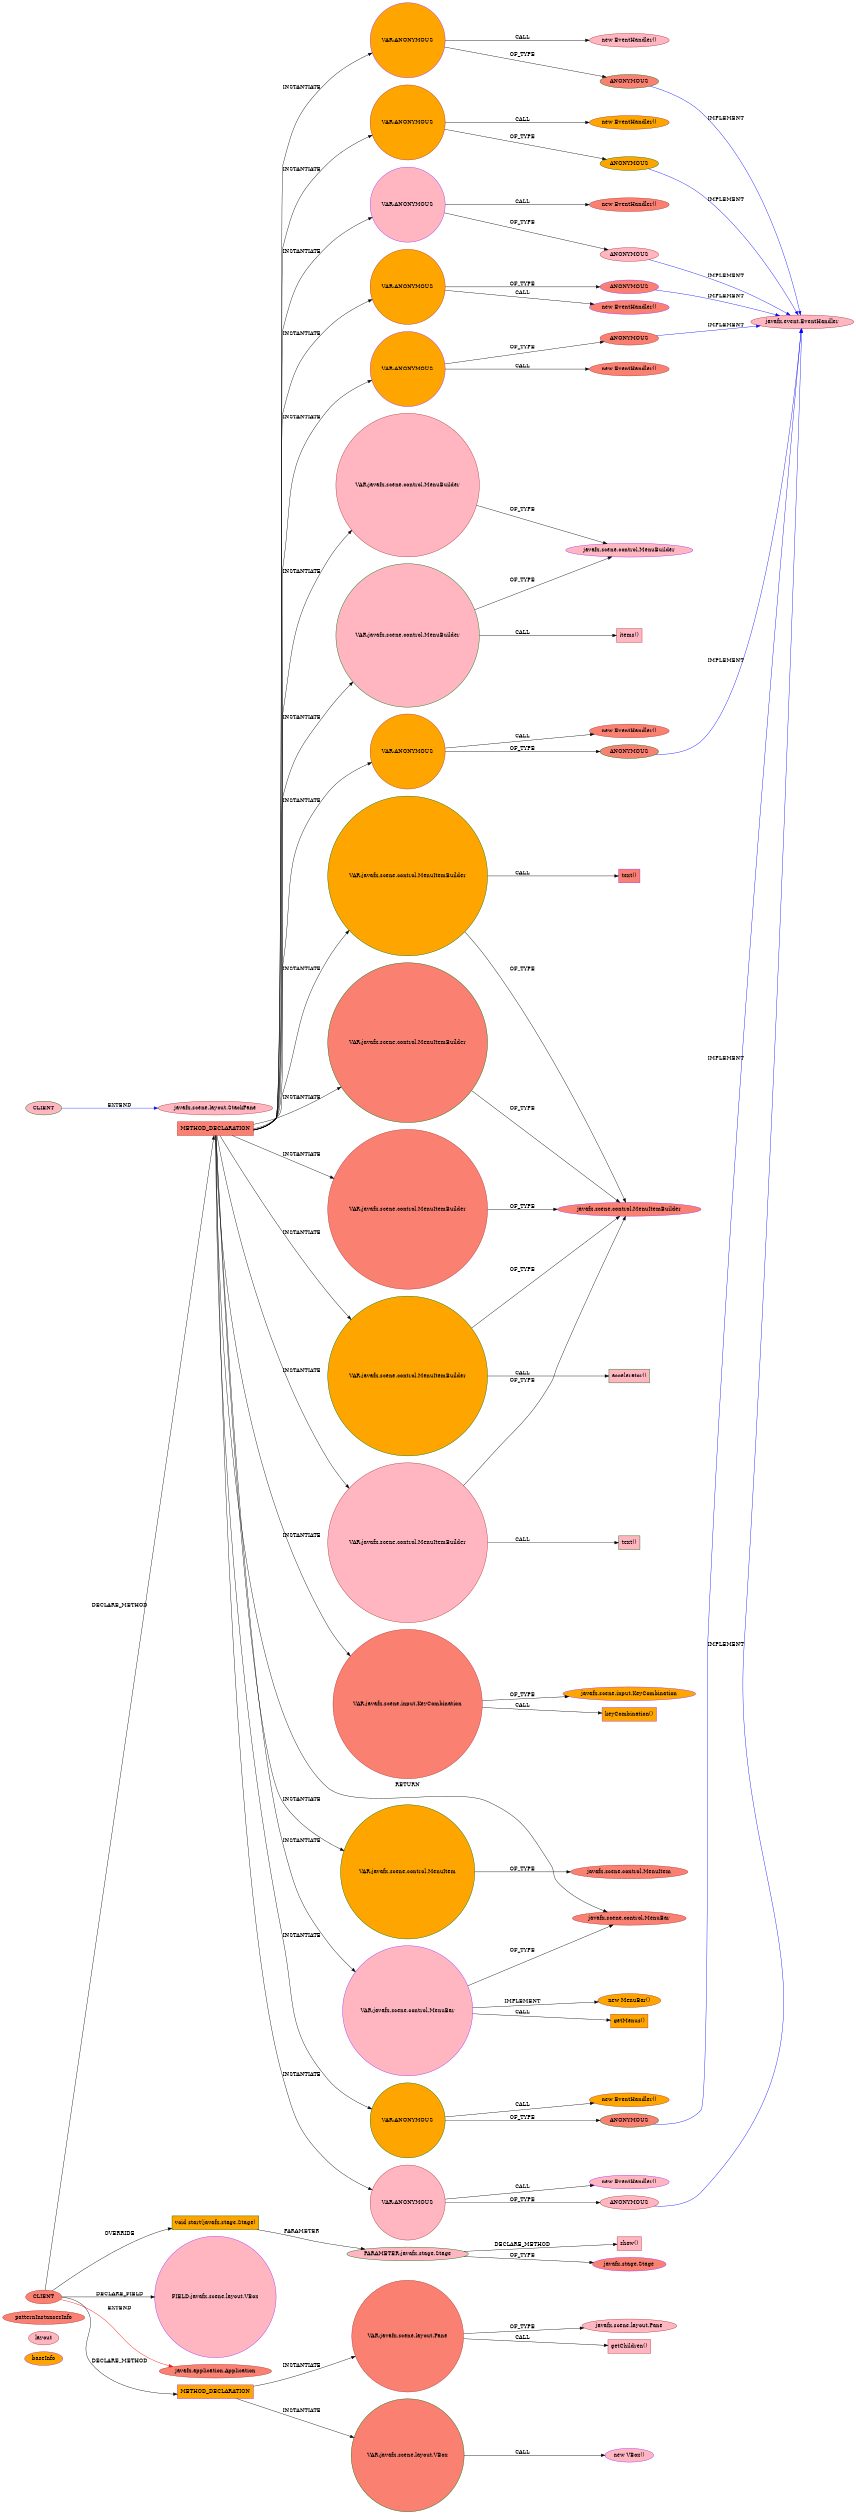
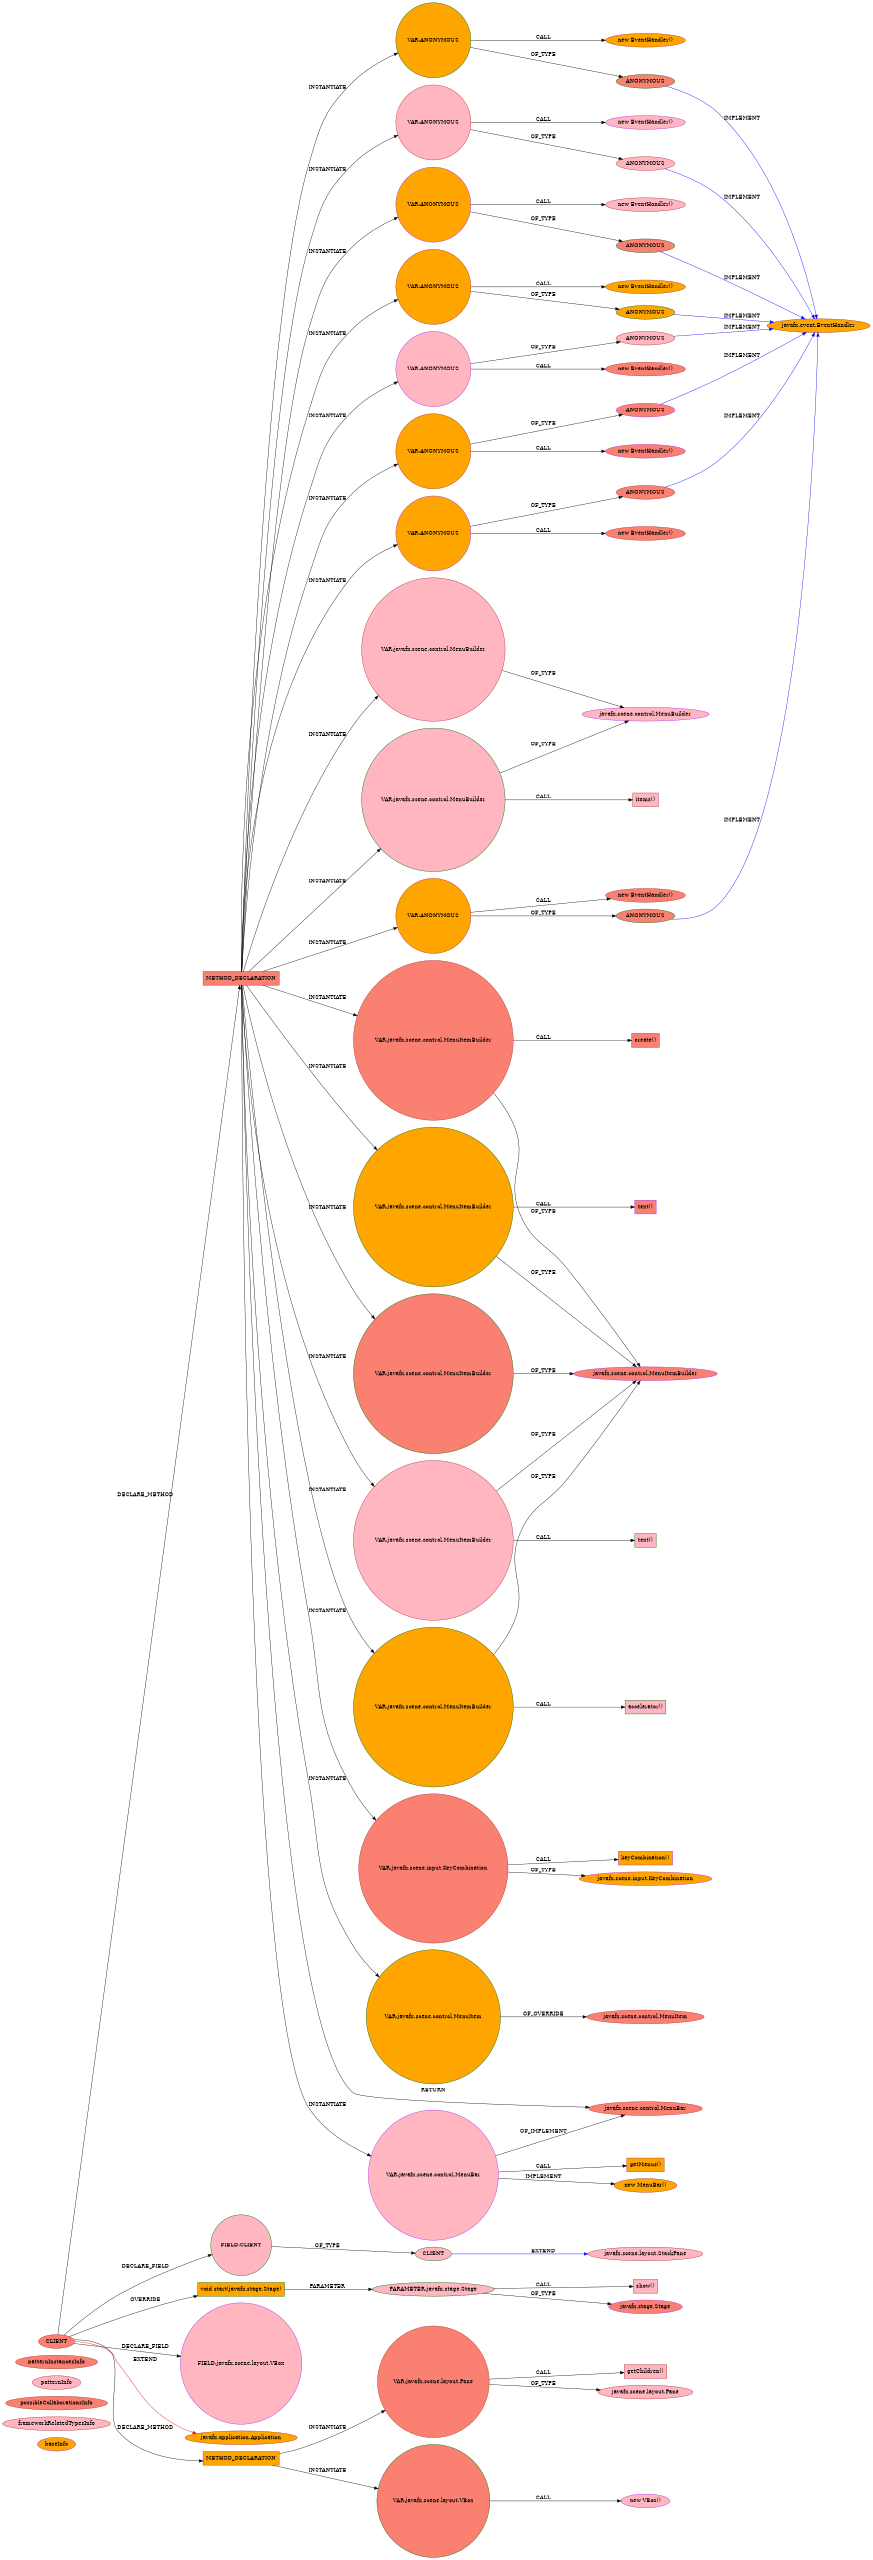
  digraph {
    rankdir=LR
    node [color=brown fillcolor=lightpink style=filled isFrameworkType=false vertexType=VARIABLE_EXPRESION]
    baseInfo [category=pattern color=purple fillcolor=orange graphId=3968 isAnonymous=false possibleRelation=true isFrameworkType="" vertexType=""]
-   patternInfo [frequency=2.0 patternRootClient=0 label=layout isFrameworkType="" vertexType=""]
+   frameworkRelatedTypesInfo [0="javafx.application.Application" isFrameworkType="" vertexType=""]
+   possibleCollaborationsInfo [0="3968~INSTANTIATION-CLIENT_METHOD_DECLARATION-~javafx.application.Application ~javafx.event.EventHandler ~false~true" 1="3968~INSTANTIATION-CLIENT_METHOD_DECLARATION-~javafx.application.Application ~javafx.event.EventHandler ~false~true" 2="3968~INSTANTIATION-CLIENT_METHOD_DECLARATION-~javafx.application.Application ~javafx.event.EventHandler ~false~true" 3="3968~INSTANTIATION-CLIENT_METHOD_DECLARATION-~javafx.application.Application ~javafx.event.EventHandler ~false~true" 4="3968~INSTANTIATION-CLIENT_METHOD_DECLARATION-~javafx.application.Application ~javafx.event.EventHandler ~false~true" 5="3968~INSTANTIATION-CLIENT_METHOD_DECLARATION-~javafx.application.Application ~javafx.event.EventHandler ~false~true" 6="3968~INSTANTIATION-CLIENT_METHOD_DECLARATION-~javafx.application.Application ~javafx.event.EventHandler ~false~true" 7="3968~INSTANTIATION-CLIENT_METHOD_DECLARATION-~javafx.application.Application ~javafx.event.EventHandler ~false~true" 8="3968~FIELD_TYPE_DECLARATION-~javafx.application.Application ~javafx.scene.layout.StackPane ~false~false" fillcolor=salmon isFrameworkType="" vertexType=""]
+   patternInfo [frequency=2.0 patternRootClient=0 isFrameworkType="" vertexType=""]
    patternInstancesInfo [0="JoshRobertson-BFSim~/JoshRobertson-BFSim/BFSim-master/src/simulator/FXLauncher.java~FXLauncher~715" 1="KraiZeur-library~/KraiZeur-library/library-master/src/application/main/Main.java~Main~737" fillcolor=salmon isFrameworkType="" vertexType=""]
    n6 [color=purple label="javafx.scene.control.MenuBuilder" vertexType=FRAMEWORK_CLASS_TYPE]
    n7 [color=darkgreen label="VAR:javafx.scene.control.MenuBuilder" shape=circle]
    n8 [label="items()" shape=box vertexType=INSIDE_CALL]
    n9 [fillcolor=salmon label=METHOD_DECLARATION shape=box vertexType=CLIENT_METHOD_DECLARATION]
    n10 [fillcolor=salmon label="javafx.scene.control.MenuBar" vertexType=FRAMEWORK_CLASS_TYPE]
    n11 [fillcolor=orange label="VAR:ANONYMOUS" shape=circle]
    n12 [color=darkgreen fillcolor=salmon label="VAR:javafx.scene.control.MenuItemBuilder" shape=circle]
    n13 [fillcolor=salmon label="VAR:javafx.scene.control.MenuItemBuilder" shape=circle]
    n14 [color=darkgreen fillcolor=orange label="VAR:javafx.scene.control.MenuItemBuilder" shape=circle]
    n15 [color=darkgreen fillcolor=orange label="VAR:javafx.scene.control.MenuItemBuilder" shape=circle]
    n16 [label="VAR:javafx.scene.control.MenuItemBuilder" shape=circle]
    n17 [fillcolor=salmon label="VAR:javafx.scene.input.KeyCombination" shape=circle]
    n18 [color=darkgreen fillcolor=orange label="VAR:javafx.scene.control.MenuItem" shape=circle]
    n19 [color=purple label="VAR:javafx.scene.control.MenuBar" shape=circle]
    n20 [color=darkgreen fillcolor=orange label="VAR:ANONYMOUS" shape=circle]
    n21 [label="VAR:ANONYMOUS" shape=circle]
    n22 [color=purple fillcolor=orange label="VAR:ANONYMOUS" shape=circle]
    n23 [fillcolor=orange label="VAR:ANONYMOUS" shape=circle]
    n24 [color=purple label="VAR:ANONYMOUS" shape=circle]
    n25 [fillcolor=orange label="VAR:ANONYMOUS" shape=circle]
    n26 [color=purple fillcolor=orange label="VAR:ANONYMOUS" shape=circle]
    n27 [label="VAR:javafx.scene.control.MenuBuilder" shape=circle]
    n28 [color=darkgreen fillcolor=salmon label=ANONYMOUS vertexType=REFERENCE_ANONYMOUS_DECLARATION]
    n29 [fillcolor=salmon label="new EventHandler()" vertexType=CONSTRUCTOR_CALL]
    n30 [color=purple fillcolor=salmon label="javafx.scene.control.MenuItemBuilder" vertexType=FRAMEWORK_CLASS_TYPE]
+   n31 [color=darkgreen fillcolor=salmon label="create()" shape=box vertexType=INSIDE_CALL]
    n32 [color=purple fillcolor=salmon label="text()" shape=box vertexType=INSIDE_CALL]
    n33 [color=darkgreen label="accelerator()" shape=box vertexType=INSIDE_CALL]
    n34 [color=darkgreen label="text()" shape=box vertexType=INSIDE_CALL]
    n35 [color=purple fillcolor=orange label="keyCombination()" shape=box vertexType=INSIDE_CALL]
    n36 [color=purple fillcolor=orange label="javafx.scene.input.KeyCombination" vertexType=FRAMEWORK_CLASS_TYPE]
    n37 [fillcolor=salmon label="javafx.scene.control.MenuItem" vertexType=FRAMEWORK_CLASS_TYPE]
    n38 [fillcolor=orange label="getMenus()" shape=box vertexType=INSIDE_CALL]
    n39 [fillcolor=orange label="new MenuBar()" vertexType=CONSTRUCTOR_CALL]
    n40 [color=darkgreen fillcolor=salmon label=ANONYMOUS vertexType=REFERENCE_ANONYMOUS_DECLARATION]
    n41 [fillcolor=orange label="new EventHandler()" vertexType=CONSTRUCTOR_CALL]
    n42 [label=ANONYMOUS vertexType=REFERENCE_ANONYMOUS_DECLARATION]
    n43 [color=purple label="new EventHandler()" vertexType=CONSTRUCTOR_CALL]
    n44 [color=darkgreen fillcolor=salmon label=ANONYMOUS vertexType=REFERENCE_ANONYMOUS_DECLARATION]
    n45 [label="new EventHandler()" vertexType=CONSTRUCTOR_CALL]
    n46 [color=darkgreen fillcolor=orange label=ANONYMOUS vertexType=REFERENCE_ANONYMOUS_DECLARATION]
    n47 [fillcolor=orange label="new EventHandler()" vertexType=CONSTRUCTOR_CALL]
    n48 [label=ANONYMOUS vertexType=REFERENCE_ANONYMOUS_DECLARATION]
    n49 [fillcolor=salmon label="new EventHandler()" vertexType=CONSTRUCTOR_CALL]
    n50 [color=purple fillcolor=salmon label=ANONYMOUS vertexType=REFERENCE_ANONYMOUS_DECLARATION]
    n51 [color=purple fillcolor=salmon label="new EventHandler()" vertexType=CONSTRUCTOR_CALL]
    n52 [fillcolor=salmon label=ANONYMOUS vertexType=REFERENCE_ANONYMOUS_DECLARATION]
    n53 [fillcolor=salmon label="new EventHandler()" vertexType=CONSTRUCTOR_CALL]
    n54 [fillcolor=salmon label=CLIENT vertexType=ROOT_CLIENT_CLASS_DECLARATION]
+   n55 [color=darkgreen label="FIELD:CLIENT" shape=circle vertexType=FIELD_DECLARATION]
    n56 [color=darkgreen fillcolor=orange label="void start(javafx.stage.Stage)" shape=box vertexType=OVERRIDING_METHOD_DECLARATION]
    n57 [color=purple label="FIELD:javafx.scene.layout.VBox" shape=circle vertexType=FIELD_DECLARATION]
-   n58 [fillcolor=salmon label="javafx.application.Application" vertexType=FRAMEWORK_CLASS_TYPE]
+   n58 [fillcolor=orange label="javafx.application.Application" vertexType=FRAMEWORK_CLASS_TYPE]
    n59 [color=purple fillcolor=orange label=METHOD_DECLARATION shape=box vertexType=CLIENT_METHOD_DECLARATION]
    n60 [color=darkgreen label=CLIENT vertexType=REFERENCE_CLIENT_CLASS_DECLARATION]
    n61 [color=darkgreen label="PARAMETER:javafx.stage.Stage" vertexType=PARAMETER_DECLARATION]
    n62 [fillcolor=salmon label="VAR:javafx.scene.layout.Pane" shape=circle]
    n63 [color=darkgreen fillcolor=salmon label="VAR:javafx.scene.layout.VBox" shape=circle]
-   n64 [label="javafx.event.EventHandler" vertexType=FRAMEWORK_INTERFACE_TYPE]
+   n64 [fillcolor=orange label="javafx.event.EventHandler" vertexType=FRAMEWORK_INTERFACE_TYPE]
    n65 [label="javafx.scene.layout.StackPane" vertexType=FRAMEWORK_CLASS_TYPE]
    n66 [label="show()" shape=box vertexType=INSIDE_CALL]
    n67 [color=purple fillcolor=salmon label="javafx.stage.Stage" vertexType=FRAMEWORK_CLASS_TYPE]
    n68 [label="javafx.scene.layout.Pane" vertexType=FRAMEWORK_CLASS_TYPE]
    n69 [label="getChildren()" shape=box vertexType=INSIDE_CALL]
    n70 [color=purple label="new VBox()" vertexType=CONSTRUCTOR_CALL]
    n7 -> n6 [label=OF_TYPE]
    n7 -> n8 [label=CALL]
    n9 -> n7 [label=INSTANTIATE]
    n9 -> n10 [label=RETURN]
    n9 -> n11 [label=INSTANTIATE]
    n9 -> n12 [label=INSTANTIATE]
    n9 -> n13 [label=INSTANTIATE]
    n9 -> n14 [label=INSTANTIATE]
    n9 -> n15 [label=INSTANTIATE]
    n9 -> n16 [label=INSTANTIATE]
    n9 -> n17 [label=INSTANTIATE]
    n9 -> n18 [label=INSTANTIATE]
    n9 -> n19 [label=INSTANTIATE]
    n9 -> n20 [label=INSTANTIATE]
    n9 -> n21 [label=INSTANTIATE]
    n9 -> n22 [label=INSTANTIATE]
    n9 -> n23 [label=INSTANTIATE]
    n9 -> n24 [label=INSTANTIATE]
    n9 -> n25 [label=INSTANTIATE]
    n9 -> n26 [label=INSTANTIATE]
    n9 -> n27 [label=INSTANTIATE]
    n11 -> n28 [label=OF_TYPE]
    n11 -> n29 [label=CALL]
    n12 -> n30 [label=OF_TYPE]
    n13 -> n30 [label=OF_TYPE]
+   n13 -> n31 [label=CALL]
    n14 -> n30 [label=OF_TYPE]
    n14 -> n32 [label=CALL]
    n15 -> n30 [label=OF_TYPE]
    n15 -> n33 [label=CALL]
    n16 -> n30 [label=OF_TYPE]
    n16 -> n34 [label=CALL]
    n17 -> n35 [label=CALL]
    n17 -> n36 [label=OF_TYPE]
-   n18 -> n37 [label=OF_TYPE]
-   n19 -> n10 [label=OF_TYPE]
+   n18 -> n37 [label=OF_OVERRIDE]
+   n19 -> n10 [label=OF_IMPLEMENT]
    n19 -> n38 [label=CALL]
    n19 -> n39 [label=IMPLEMENT]
    n20 -> n40 [label=OF_TYPE]
    n20 -> n41 [label=CALL]
    n21 -> n42 [label=OF_TYPE]
    n21 -> n43 [label=CALL]
    n22 -> n44 [label=OF_TYPE]
    n22 -> n45 [label=CALL]
    n23 -> n46 [label=OF_TYPE]
    n23 -> n47 [label=CALL]
    n24 -> n48 [label=OF_TYPE]
    n24 -> n49 [label=CALL]
    n25 -> n50 [label=OF_TYPE]
    n25 -> n51 [label=CALL]
    n26 -> n52 [label=OF_TYPE]
    n26 -> n53 [label=CALL]
    n27 -> n6 [label=OF_TYPE]
    n28 -> n64 [color=blue label=IMPLEMENT]
    n40 -> n64 [color=blue label=IMPLEMENT]
    n42 -> n64 [color=blue label=IMPLEMENT]
    n44 -> n64 [color=blue label=IMPLEMENT]
    n46 -> n64 [color=blue label=IMPLEMENT]
    n48 -> n64 [color=blue label=IMPLEMENT]
    n50 -> n64 [color=blue label=IMPLEMENT]
    n52 -> n64 [color=blue label=IMPLEMENT]
    n54 -> n9 [label=DECLARE_METHOD]
+   n54 -> n55 [label=DECLARE_FIELD]
    n54 -> n56 [label=OVERRIDE]
    n54 -> n57 [label=DECLARE_FIELD]
    n54 -> n58 [color=red label=EXTEND]
    n54 -> n59 [label=DECLARE_METHOD]
+   n55 -> n60 [label=OF_TYPE]
    n56 -> n61 [label=PARAMETER]
    n59 -> n62 [label=INSTANTIATE]
    n59 -> n63 [label=INSTANTIATE]
    n60 -> n65 [color=blue label=EXTEND]
-   n61 -> n66 [label=DECLARE_METHOD]
+   n61 -> n66 [label=CALL]
    n61 -> n67 [label=OF_TYPE]
    n62 -> n68 [label=OF_TYPE]
    n62 -> n69 [label=CALL]
    n63 -> n70 [label=CALL]
  }
